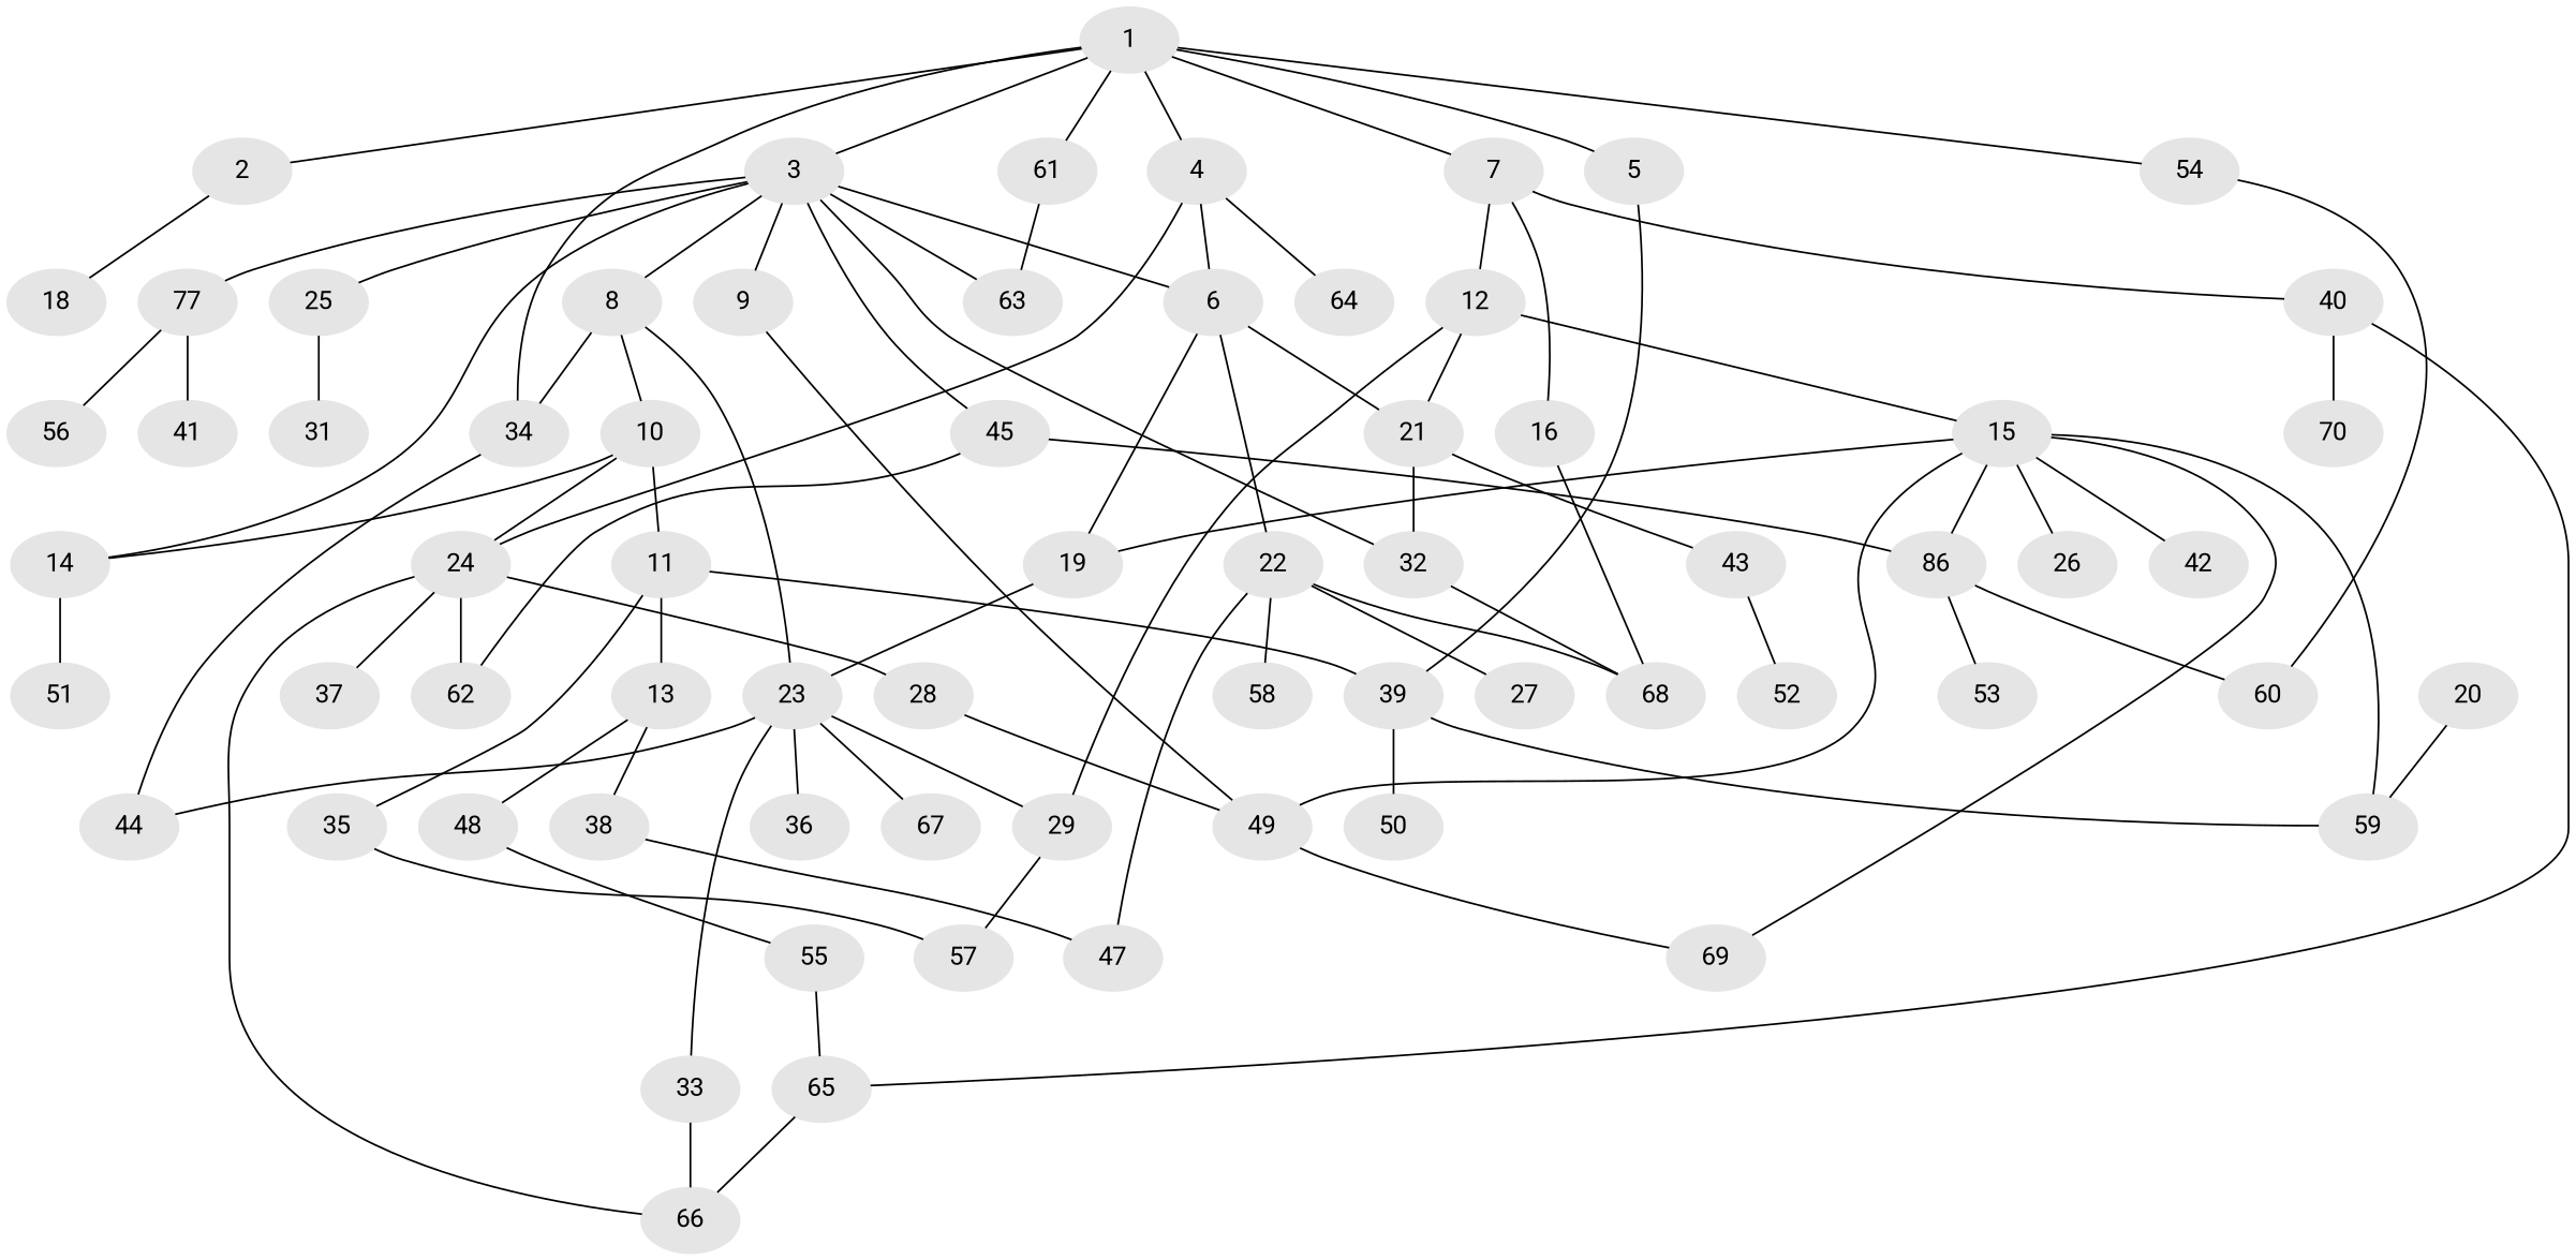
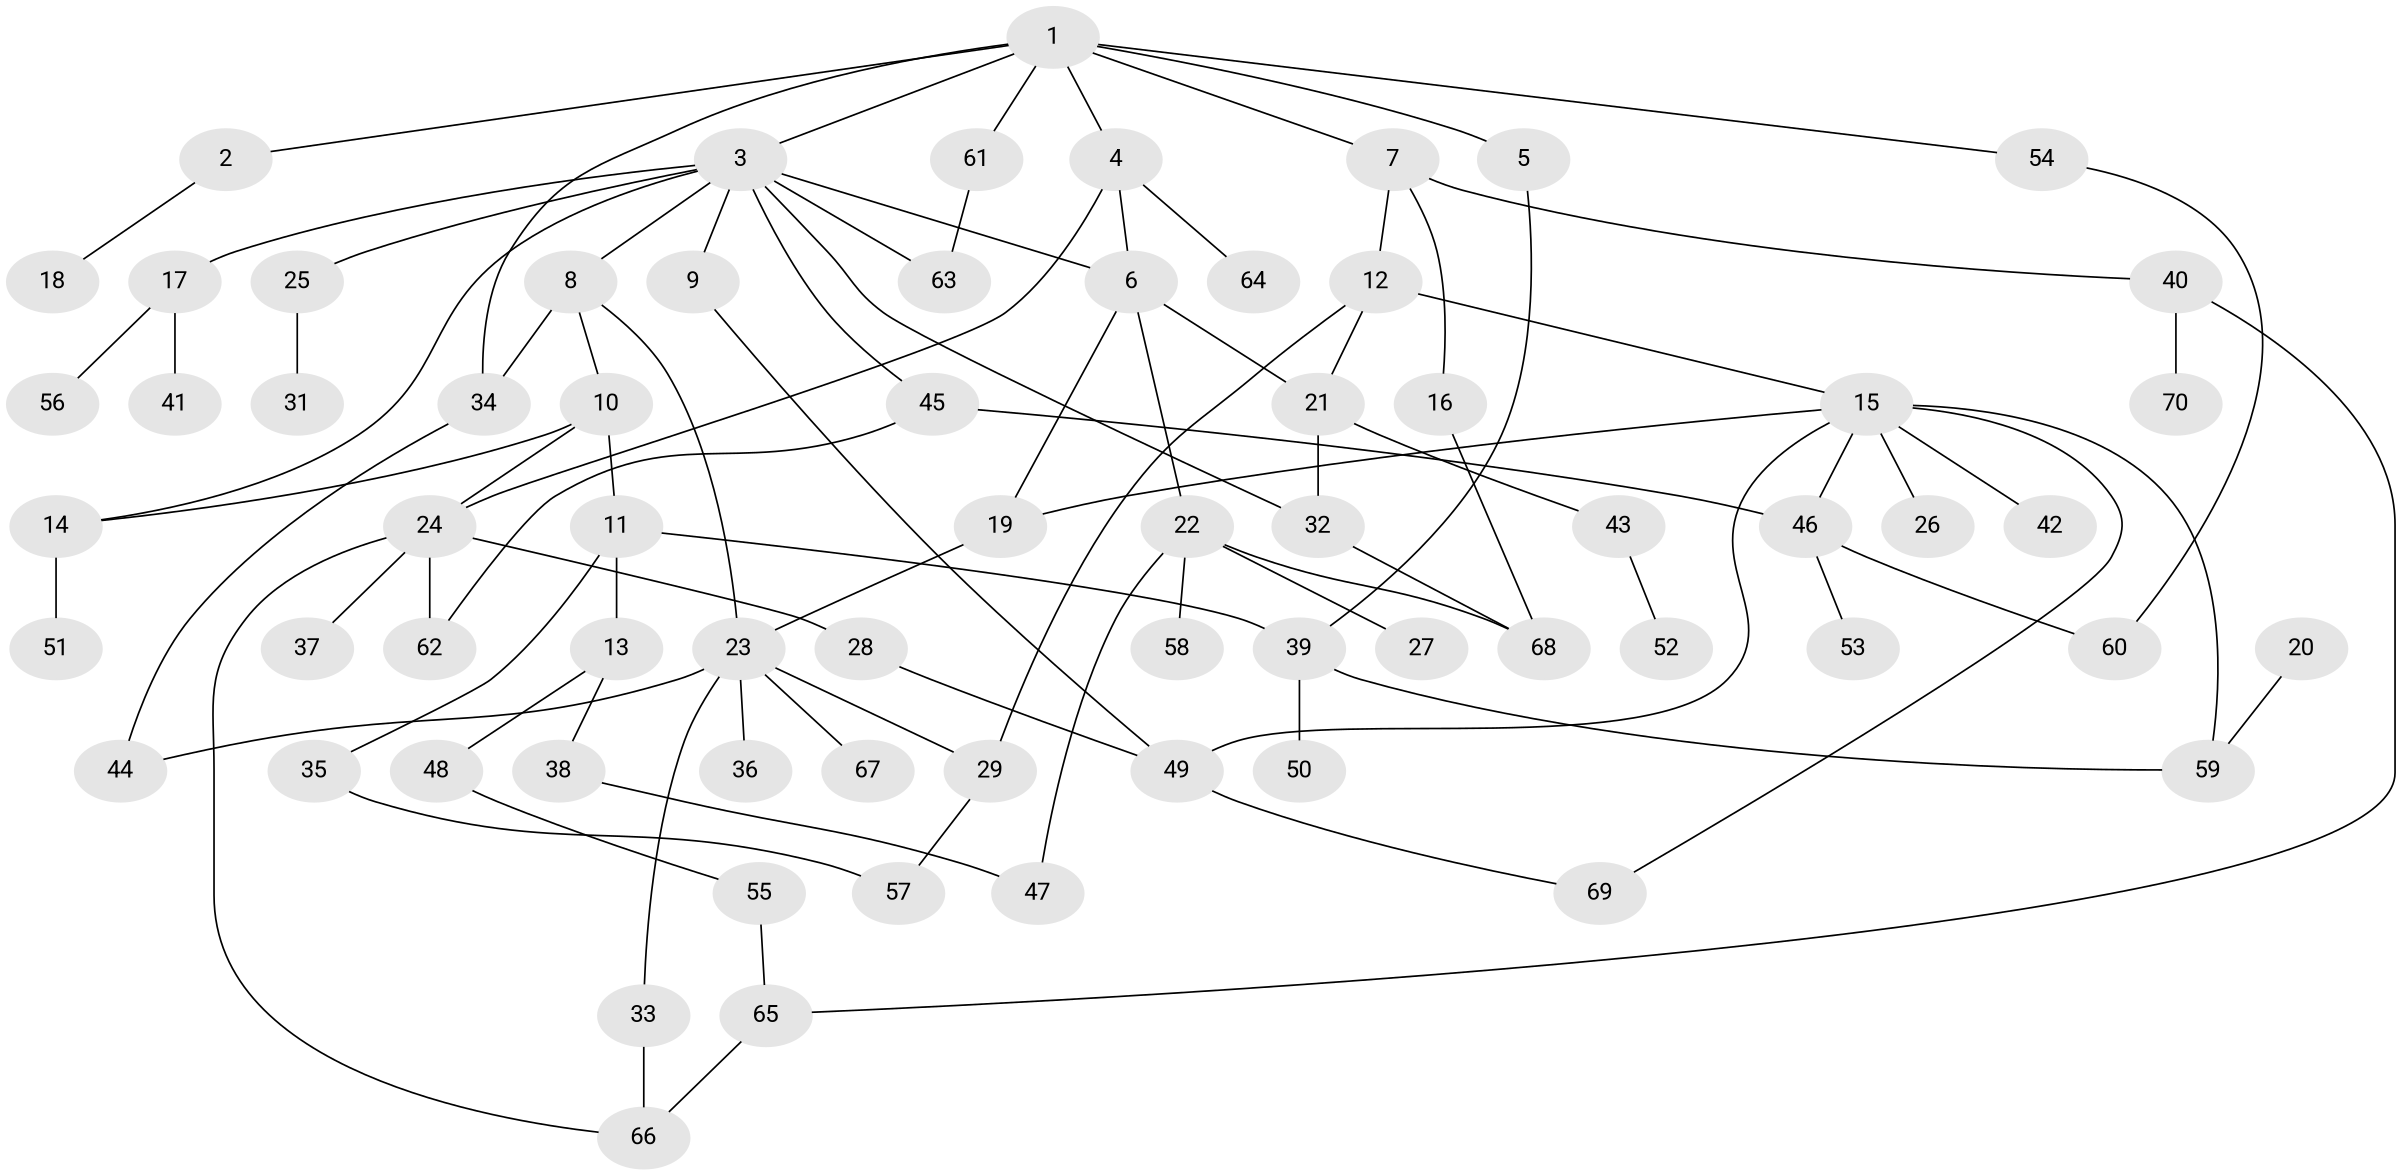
  graph {
    fontname=Roboto
    node [color=gray90 fontname=Roboto style=filled]
    edge [fontname=Roboto]
    1
    2
    3
    4
    5
    7
    34
    54
    61
    18
    6
    8
    9
    14
-   17 [label=77]
+   17
    25
    32
    63
    45
    24
    64
    39
    12
    16
    40
    44
    60
    19
    21
    22
    10
    23
    49
    51
    41
    56
    31
    68
    28
    37
    62
    66
    59
    50
    43
    27
    47
    58
    15
    29
    65
    70
    11
    33
    36
    67
-   46 [label=86]
+   46
    69
    13
    35
    20
    38
    48
    57
    26
    42
    55
    53
    52
    1 -- 2
    1 -- 3
    1 -- 4
    1 -- 5
    1 -- 7
    1 -- 34
    1 -- 54
    1 -- 61
    2 -- 18
    3 -- 6
    3 -- 8
    3 -- 9
    3 -- 14
    3 -- 17
    3 -- 25
    3 -- 32
    3 -- 63
    3 -- 45
    4 -- 6
    4 -- 24
    4 -- 64
    5 -- 39
    7 -- 12
    7 -- 16
    7 -- 40
    34 -- 44
    54 -- 60
    61 -- 63
    6 -- 19
    6 -- 21
    6 -- 22
    8 -- 34
    8 -- 10
    8 -- 23
    9 -- 49
    14 -- 51
    17 -- 41
    17 -- 56
    25 -- 31
    32 -- 68
    45 -- 62
    45 -- 46
    24 -- 28
    24 -- 37
    24 -- 62
    24 -- 66
    39 -- 59
    39 -- 50
    12 -- 21
    12 -- 15
    12 -- 29
    16 -- 68
    40 -- 65
    40 -- 70
    19 -- 23
    21 -- 32
    21 -- 43
    22 -- 68
    22 -- 27
    22 -- 47
    22 -- 58
    10 -- 14
    10 -- 24
    10 -- 11
    23 -- 44
    23 -- 29
    23 -- 33
    23 -- 36
    23 -- 67
    49 -- 69
    28 -- 49
    43 -- 52
    15 -- 19
    15 -- 49
    15 -- 59
    15 -- 46
    15 -- 69
    15 -- 26
    15 -- 42
    29 -- 57
    65 -- 66
    11 -- 39
    11 -- 13
    11 -- 35
    33 -- 66
    46 -- 60
    46 -- 53
    13 -- 38
    13 -- 48
    35 -- 57
    20 -- 59
    38 -- 47
    48 -- 55
    55 -- 65
  }
